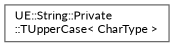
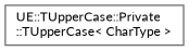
  digraph {
    rankdir=LR
    fontname=Lato
-   n1 [color=grey40 fillcolor=white fontname=Lato fontsize=10 height=0.2 label="UE::String::Private\l::TUpperCase\< CharType \>" shape=box style=filled width=0.4]
+   n1 [color=grey40 fillcolor=white fontname=Lato fontsize=10 height=0.2 label="UE::TUpperCase::Private\l::TUpperCase\< CharType \>" shape=box style=filled width=0.4]
  }
